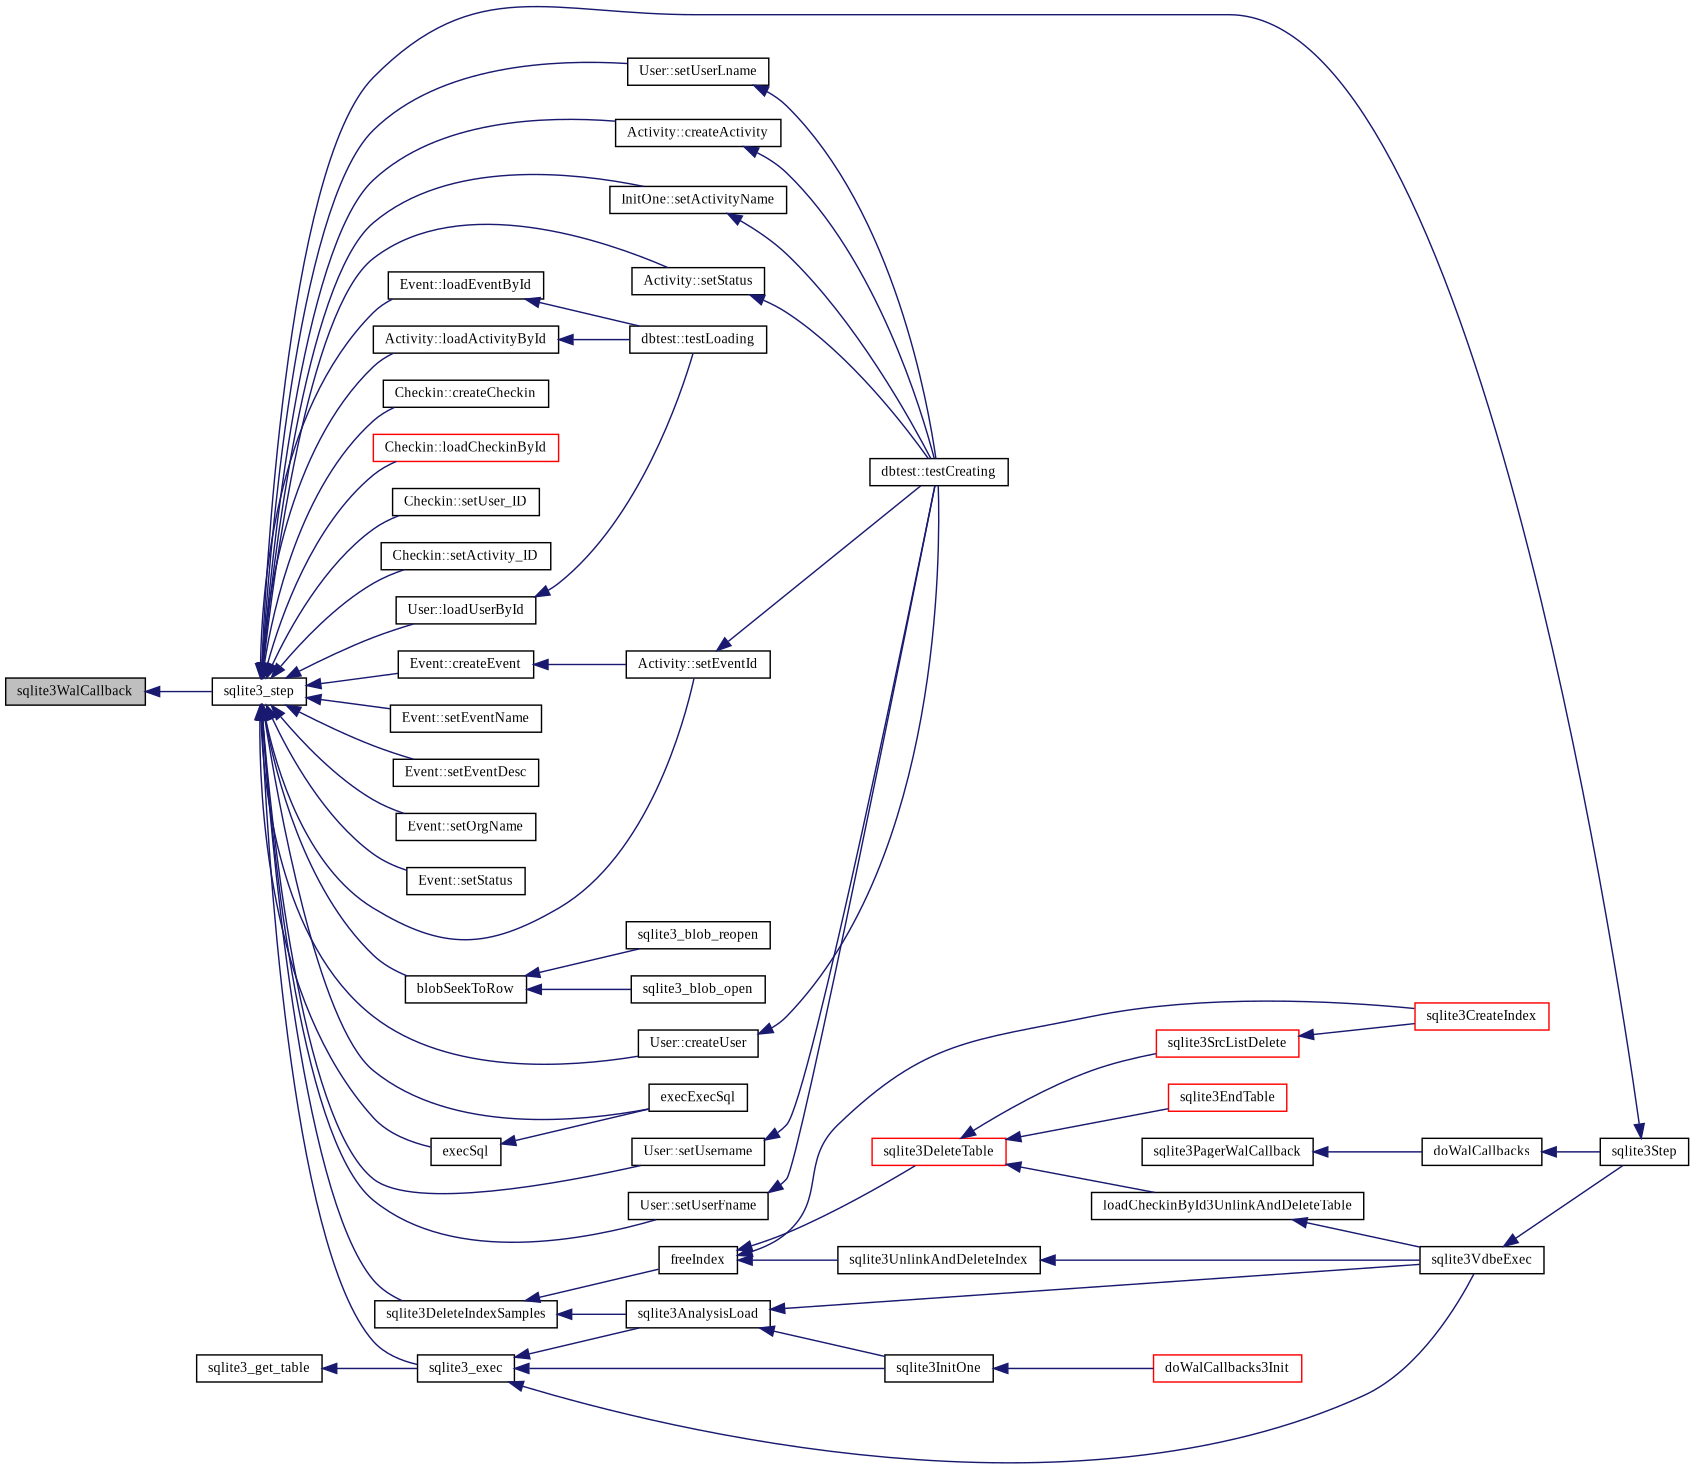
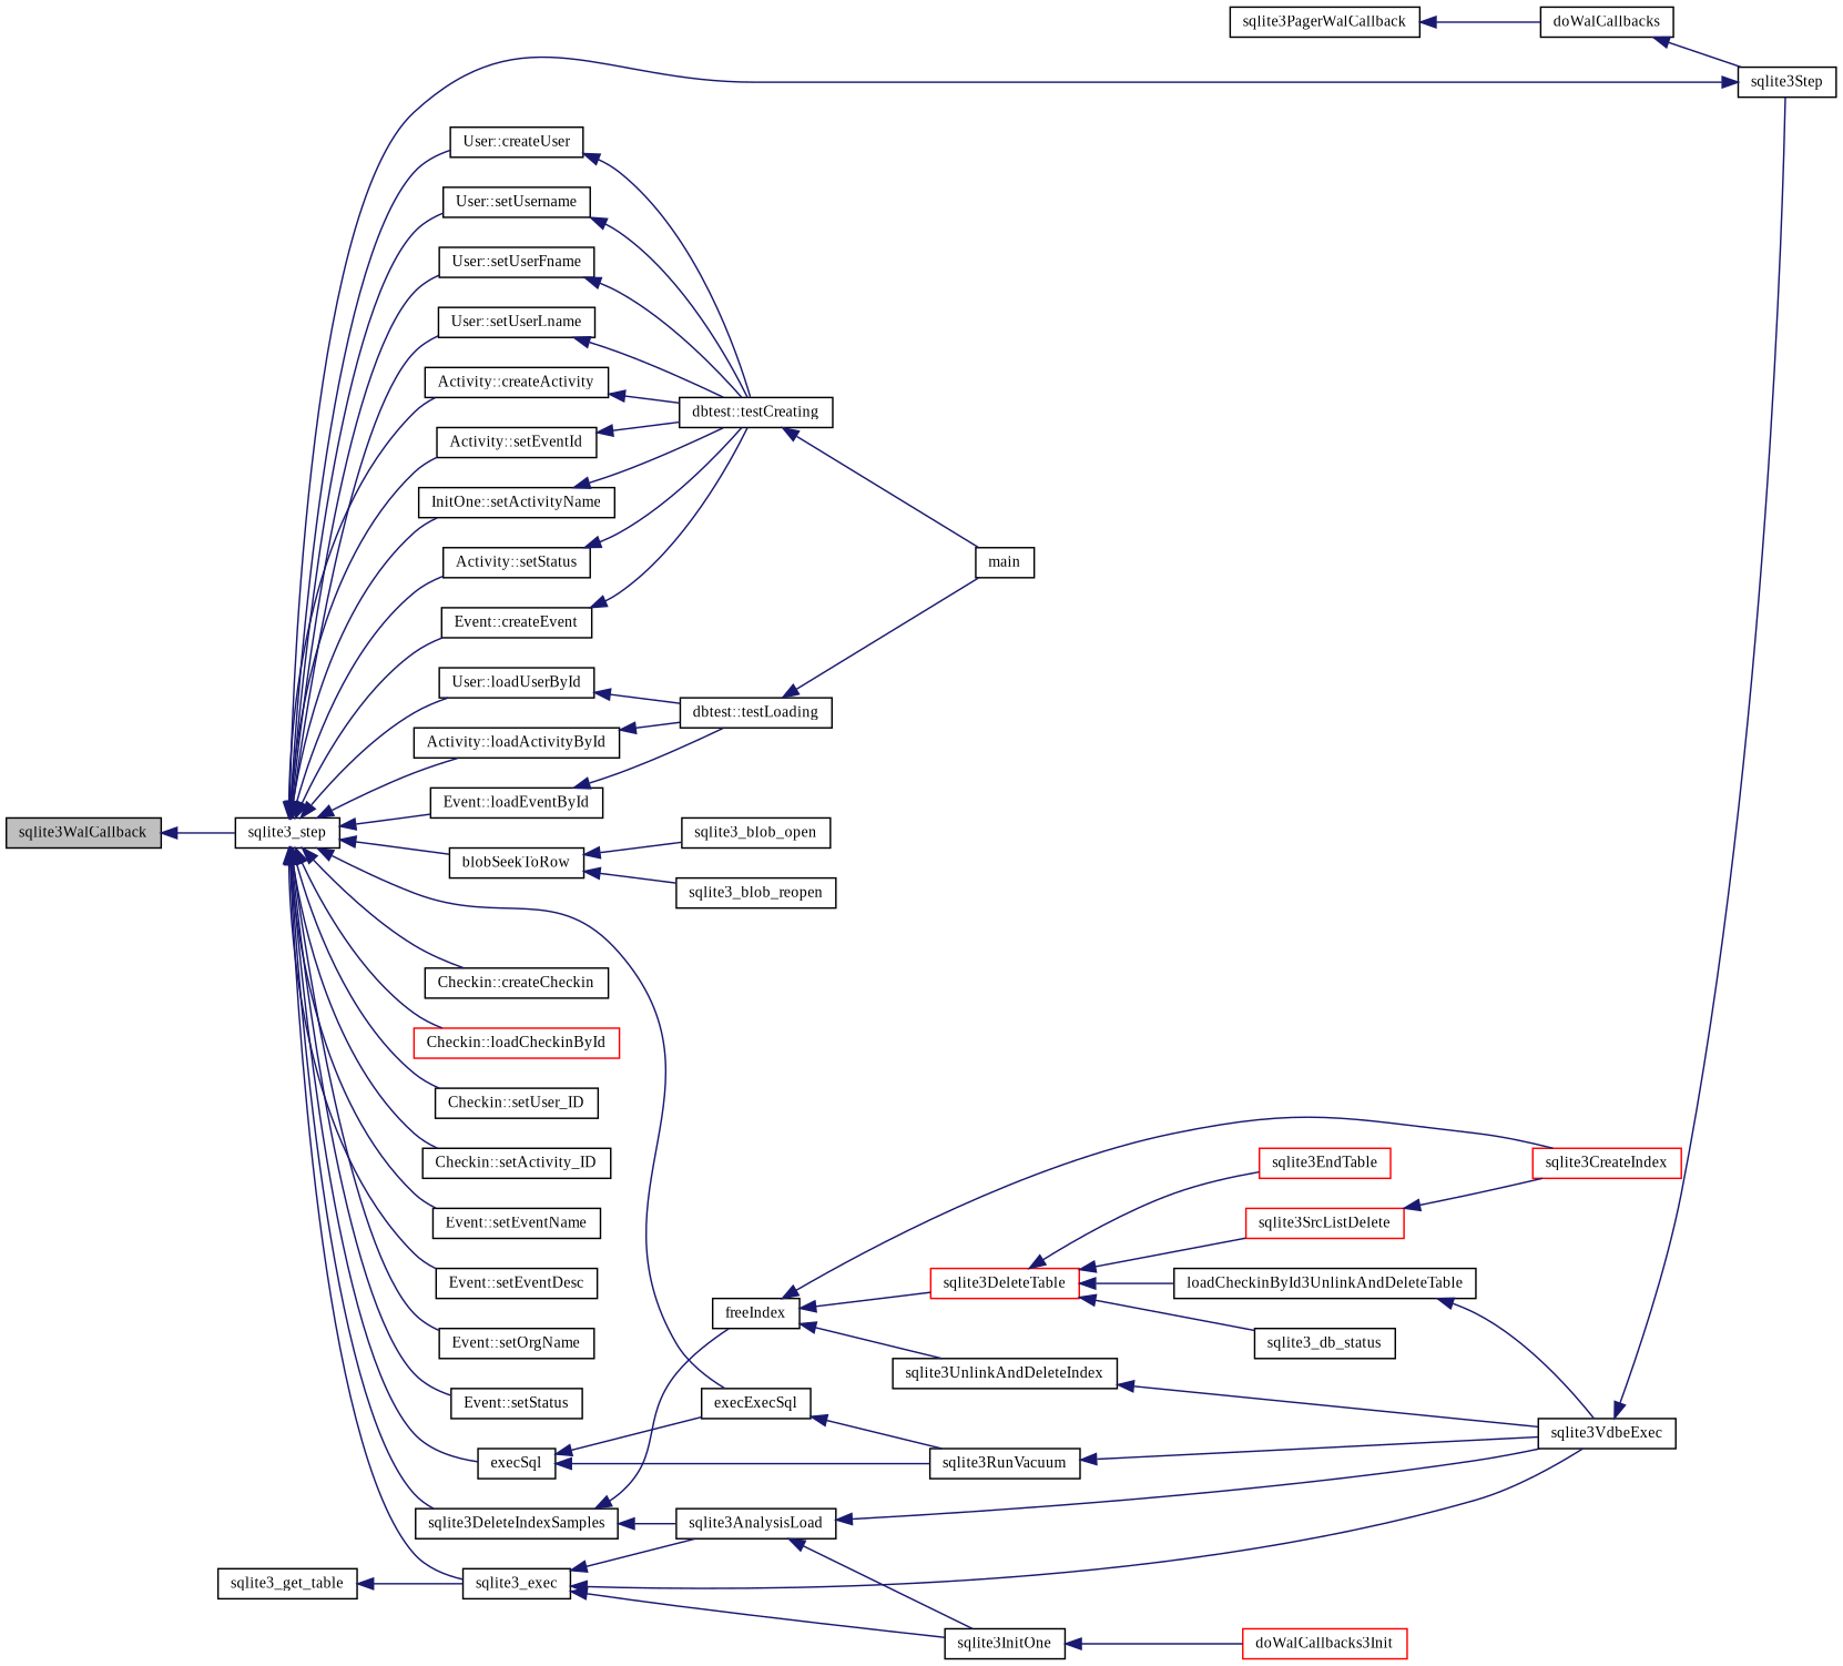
  digraph {
    fontname="Liberation Serif"
    rankdir=LR
    node [color=black fillcolor=white fontname="Liberation Serif" fontsize=10 shape=record style=filled]
    edge [color=midnightblue dir=back fontname="Liberation Serif" fontsize=10 labelfontname=FreeSans labelfontsize=10 style=solid]
    n1 [fillcolor=grey75 fontcolor=black height=0.2 label=sqlite3WalCallback width=0.4]
    n2 [height=0.2 label=sqlite3_step width=0.4]
    n3 [height=0.2 label=sqlite3PagerWalCallback width=0.4]
    n4 [height=0.2 label=doWalCallbacks width=0.4]
    n5 [height=0.2 label=sqlite3Step width=0.4]
    n6 [height=0.2 label="Activity::createActivity" width=0.4]
    n7 [height=0.2 label="Activity::loadActivityById" width=0.4]
    n8 [height=0.2 label="Activity::setEventId" width=0.4]
    n9 [height=0.2 label="InitOne::setActivityName" width=0.4]
    n10 [height=0.2 label="Activity::setStatus" width=0.4]
    n11 [height=0.2 label="Checkin::createCheckin" width=0.4]
    n12 [color=red height=0.2 label="Checkin::loadCheckinById" width=0.4]
    n13 [height=0.2 label="Checkin::setUser_ID" width=0.4]
    n14 [height=0.2 label="Checkin::setActivity_ID" width=0.4]
    n15 [height=0.2 label="Event::createEvent" width=0.4]
    n16 [height=0.2 label="Event::loadEventById" width=0.4]
    n17 [height=0.2 label="Event::setEventName" width=0.4]
    n18 [height=0.2 label="Event::setEventDesc" width=0.4]
    n19 [height=0.2 label="Event::setOrgName" width=0.4]
    n20 [height=0.2 label="Event::setStatus" width=0.4]
    n21 [height=0.2 label=blobSeekToRow width=0.4]
    n22 [height=0.2 label=sqlite3DeleteIndexSamples width=0.4]
    n23 [height=0.2 label=sqlite3_exec width=0.4]
    n24 [height=0.2 label=execSql width=0.4]
    n25 [height=0.2 label=execExecSql width=0.4]
    n26 [height=0.2 label="User::createUser" width=0.4]
    n27 [height=0.2 label="User::loadUserById" width=0.4]
    n28 [height=0.2 label="User::setUsername" width=0.4]
    n29 [height=0.2 label="User::setUserFname" width=0.4]
    n30 [height=0.2 label="User::setUserLname" width=0.4]
    n31 [height=0.2 label="dbtest::testCreating" width=0.4]
    n32 [height=0.2 label="dbtest::testLoading" width=0.4]
    n33 [height=0.2 label=sqlite3_blob_open width=0.4]
    n34 [height=0.2 label=sqlite3_blob_reopen width=0.4]
    n35 [height=0.2 label=sqlite3AnalysisLoad width=0.4]
    n36 [height=0.2 label=freeIndex width=0.4]
    n37 [height=0.2 label=sqlite3VdbeExec width=0.4]
    n38 [height=0.2 label=sqlite3InitOne width=0.4]
+   n39 [height=0.2 label=sqlite3RunVacuum width=0.4]
+   n40 [height=0.2 label=main width=0.4]
    n41 [height=0.2 label=sqlite3UnlinkAndDeleteIndex width=0.4]
    n42 [color=red height=0.2 label=sqlite3DeleteTable width=0.4]
    n43 [color=red height=0.2 label=sqlite3CreateIndex width=0.4]
    n44 [color=red height=0.2 label=doWalCallbacks3Init width=0.4]
+   n45 [height=0.2 label=sqlite3_db_status width=0.4]
    n46 [height=0.2 label=loadCheckinById3UnlinkAndDeleteTable width=0.4]
    n47 [color=red height=0.2 label=sqlite3EndTable width=0.4]
    n48 [color=red height=0.2 label=sqlite3SrcListDelete width=0.4]
    n49 [height=0.2 label=sqlite3_get_table width=0.4]
    n1 -> n2
    n2 -> n6
    n2 -> n7
    n2 -> n8
    n2 -> n9
    n2 -> n10
    n2 -> n11
    n2 -> n12
    n2 -> n13
    n2 -> n14
    n2 -> n15
    n2 -> n16
    n2 -> n17
    n2 -> n18
    n2 -> n19
    n2 -> n20
    n2 -> n21
    n2 -> n22
    n2 -> n23
    n2 -> n24
    n2 -> n25
    n2 -> n26
    n2 -> n27
    n2 -> n28
    n2 -> n29
    n2 -> n30
    n3 -> n4
    n4 -> n5
    n5 -> n2
    n6 -> n31
    n7 -> n32
    n8 -> n31
    n9 -> n31
    n10 -> n31
-   n15 -> n8
+   n15 -> n31
    n16 -> n32
    n21 -> n33
    n21 -> n34
    n22 -> n35
    n22 -> n36
    n23 -> n35
    n23 -> n37
    n23 -> n38
    n24 -> n25
+   n24 -> n39
+   n25 -> n39
    n26 -> n31
    n27 -> n32
    n28 -> n31
    n29 -> n31
    n30 -> n31
+   n31 -> n40
+   n32 -> n40
    n35 -> n37
    n35 -> n38
    n36 -> n41
    n36 -> n42
    n36 -> n43
    n37 -> n5
    n38 -> n44
+   n39 -> n37
    n41 -> n37
+   n42 -> n45
    n42 -> n46
    n42 -> n47
    n42 -> n48
    n46 -> n37
    n48 -> n43
    n49 -> n23
  }
